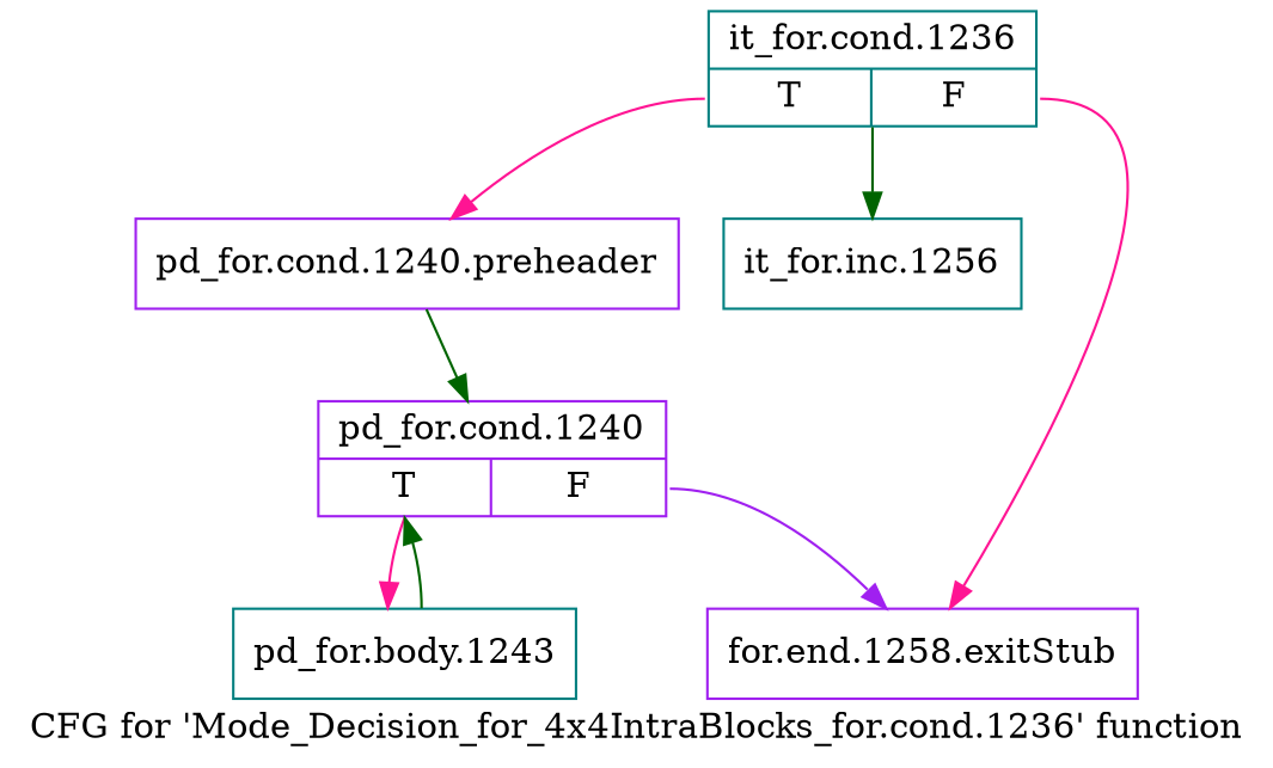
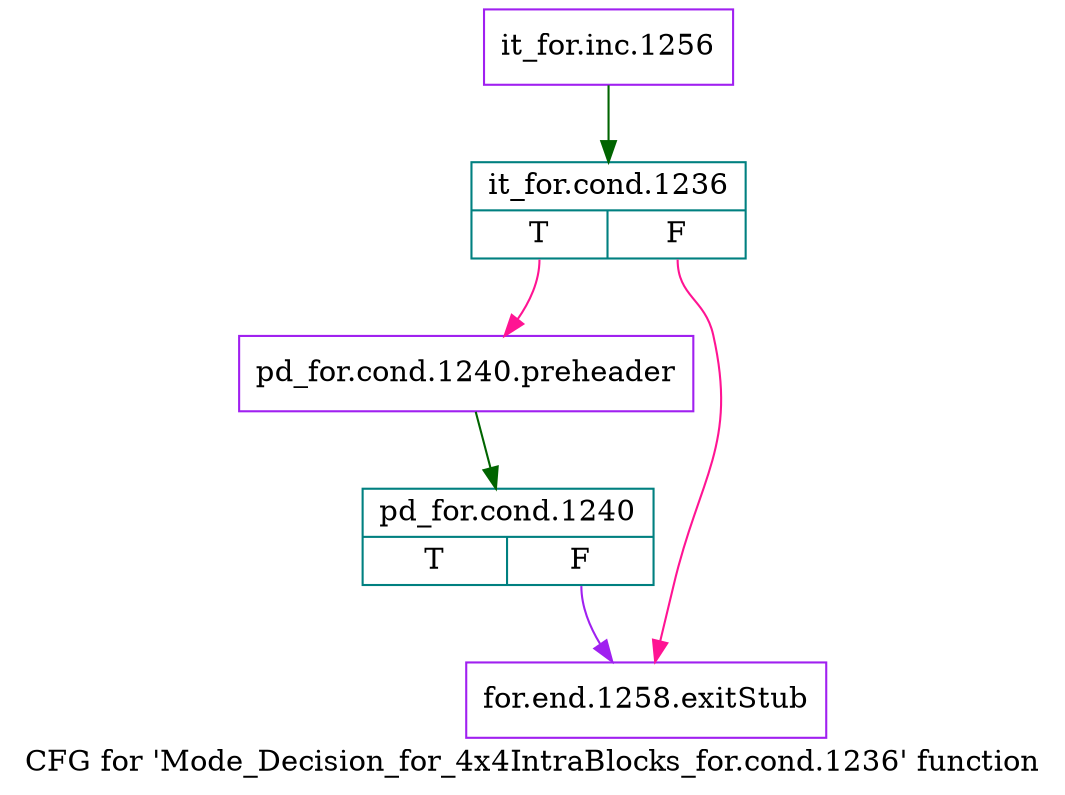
  digraph {
    label="CFG for 'Mode_Decision_for_4x4IntraBlocks_for.cond.1236' function"
    node [color=teal shape=record]
    edge [color=deeppink]
    n1 [label="{it_for.cond.1236|{<s0>T|<s1>F}}"]
    n2 [color=purple label="{for.end.1258.exitStub}"]
    n3 [color=purple label="{pd_for.cond.1240.preheader}"]
-   n4 [color=purple label="{pd_for.cond.1240|{<s0>T|<s1>F}}"]
-   n5 [label="{pd_for.body.1243}"]
-   n6 [label="{it_for.inc.1256}"]
+   n4 [label="{pd_for.cond.1240|{<s0>T|<s1>F}}"]
+   n6 [color=purple label="{it_for.inc.1256}"]
    n1 -> n2 [tailport=s1]
    n1 -> n3 [tailport=s0]
    n3 -> n4 [color=darkgreen]
    n4 -> n2 [color=purple tailport=s1]
-   n4 -> n5 [tailport=s0]
-   n5 -> n4 [color=darkgreen]
-   n1 -> n6 [color=darkgreen]
+   n6 -> n1 [color=darkgreen]
  }
